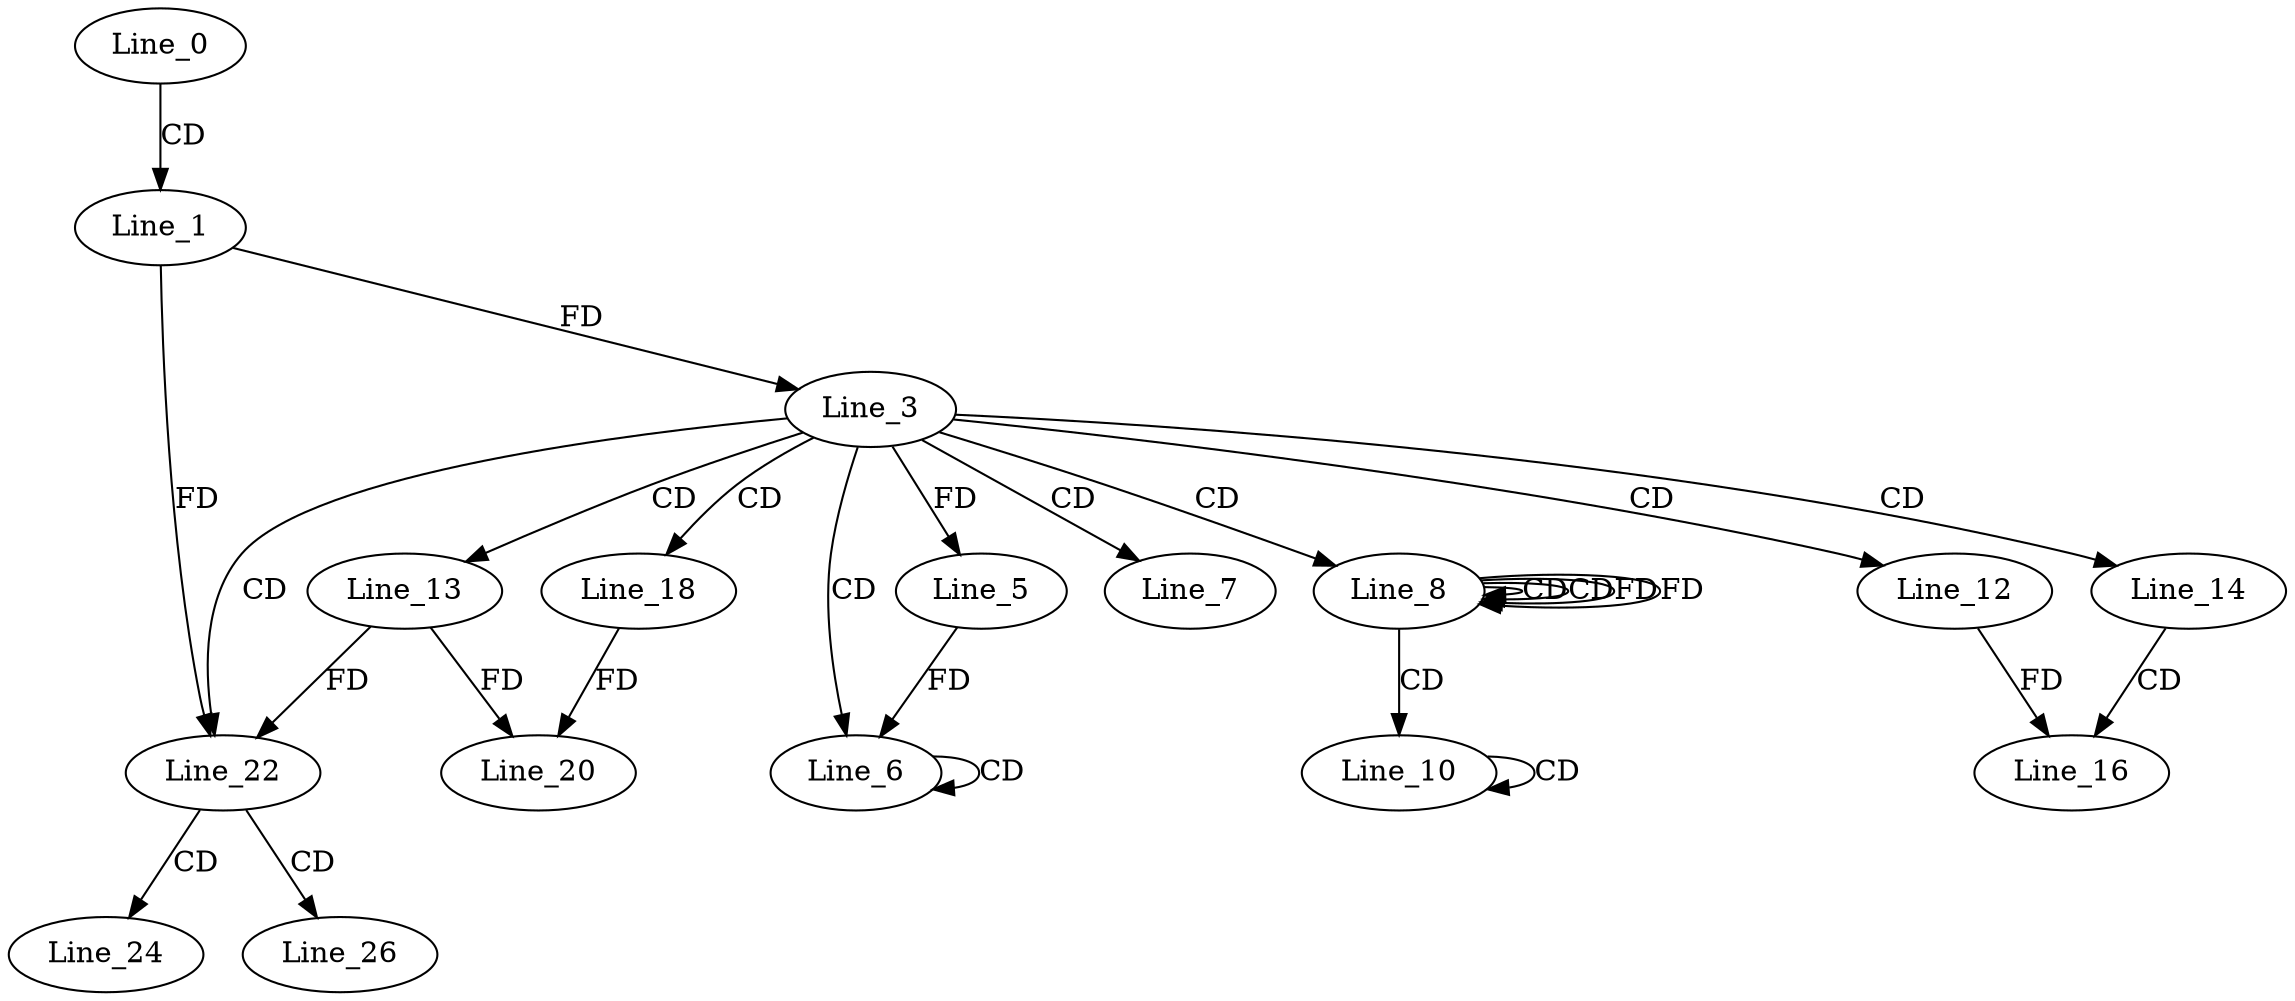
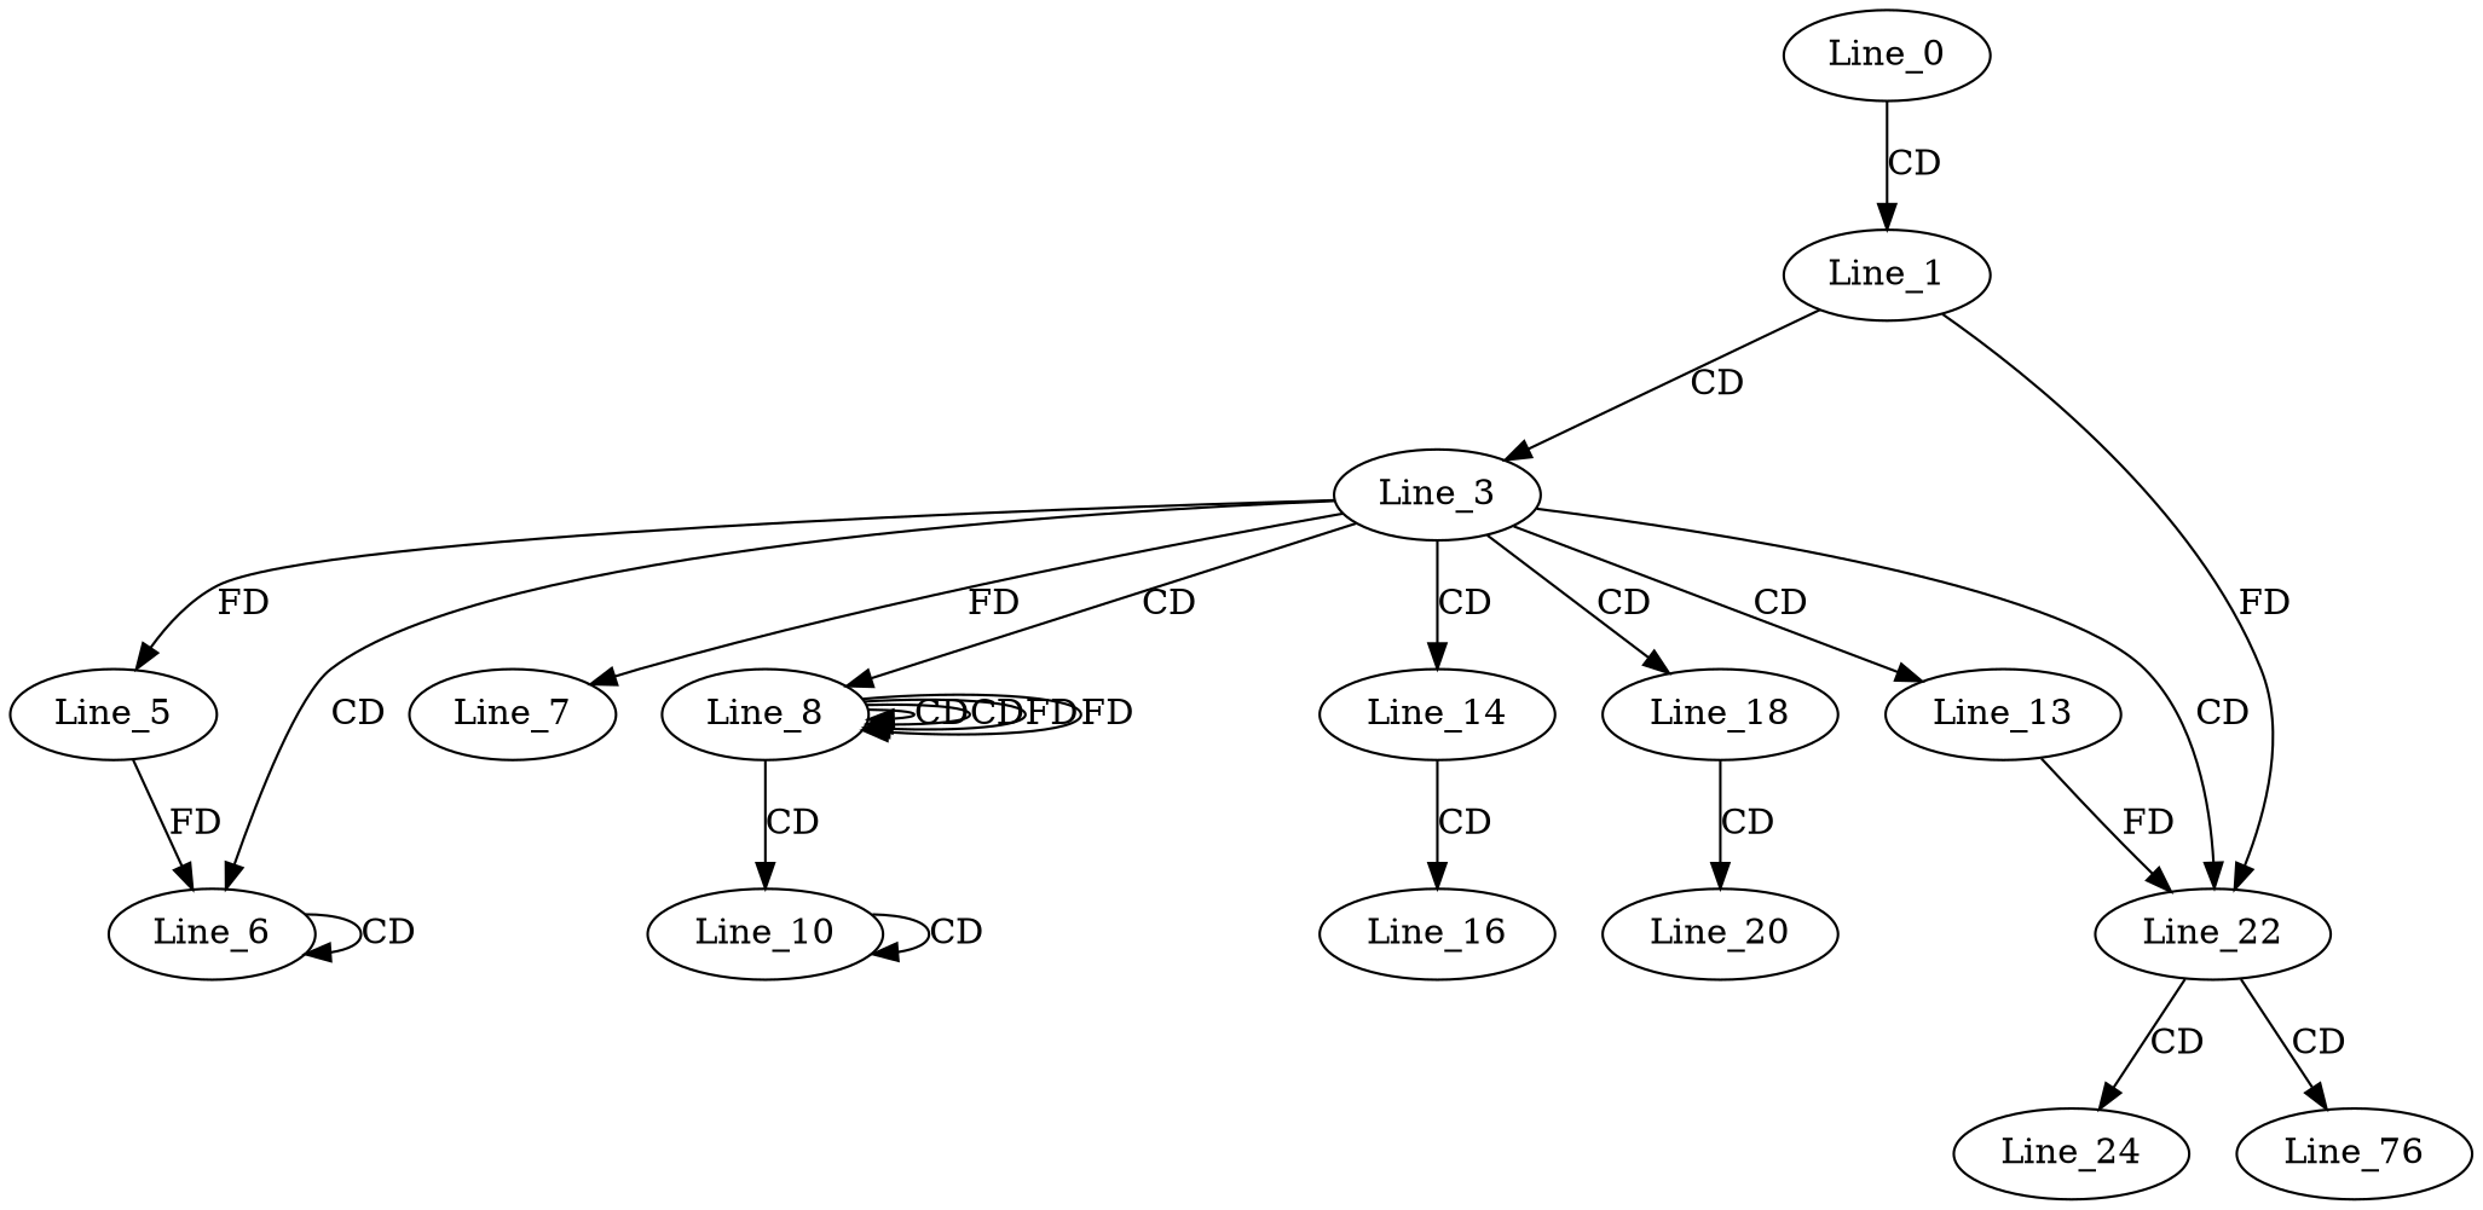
  digraph {
    Line_0
    Line_1
    Line_3
    Line_22
    Line_5
    Line_6
    Line_7
    Line_8
-   Line_12
    Line_13
    Line_14
    Line_18
    Line_10
    Line_16
    Line_20
    Line_24
-   Line_26
+   Line_26 [label=Line_76]
    Line_0 -> Line_1 [label=CD]
-   Line_1 -> Line_3 [label=FD]
+   Line_1 -> Line_3 [label=CD]
    Line_1 -> Line_22 [label=FD]
    Line_3 -> Line_22 [label=CD]
    Line_3 -> Line_5 [label=FD]
    Line_3 -> Line_6 [label=CD]
-   Line_3 -> Line_7 [label=CD]
+   Line_3 -> Line_7 [label=FD]
    Line_3 -> Line_8 [label=CD]
-   Line_3 -> Line_12 [label=CD]
    Line_3 -> Line_13 [label=CD]
    Line_3 -> Line_14 [label=CD]
    Line_3 -> Line_18 [label=CD]
    Line_22 -> Line_24 [label=CD]
    Line_22 -> Line_26 [label=CD]
    Line_5 -> Line_6 [label=FD]
    Line_6 -> Line_6 [label=CD]
    Line_8 -> Line_8 [label=CD]
    Line_8 -> Line_8 [label=CD]
    Line_8 -> Line_8 [label=FD]
    Line_8 -> Line_8 [label=FD]
    Line_8 -> Line_10 [label=CD]
-   Line_12 -> Line_16 [label=FD]
    Line_13 -> Line_22 [label=FD]
-   Line_13 -> Line_20 [label=FD]
    Line_14 -> Line_16 [label=CD]
-   Line_18 -> Line_20 [label=FD]
+   Line_18 -> Line_20 [label=CD]
    Line_10 -> Line_10 [label=CD]
  }
